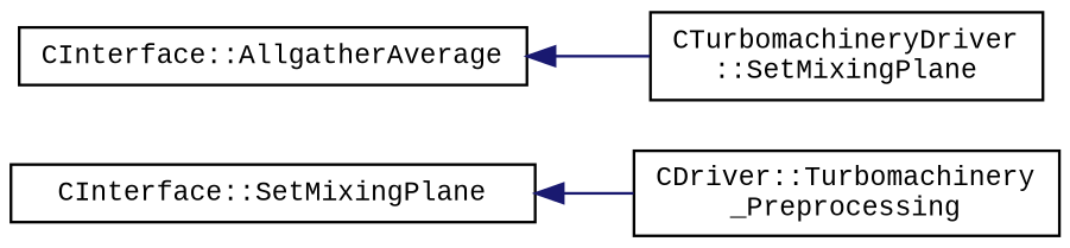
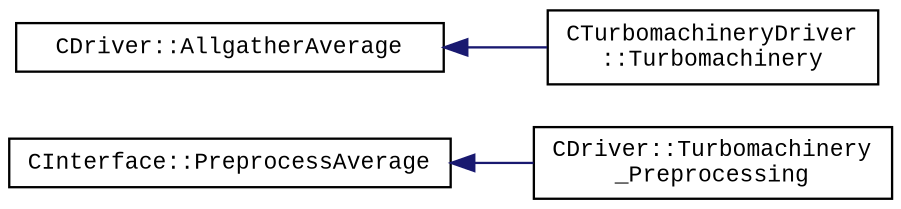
  digraph {
    fontname="Liberation Mono"
    rankdir=LR
    node [color=black fillcolor=white fontname="Liberation Mono" fontsize=10 shape=record style=filled]
    edge [color=midnightblue dir=back fontname="Liberation Mono" fontsize=10 labelfontname=Helvetica labelfontsize=10 style=solid]
-   n1 [height=0.2 label="CInterface::SetMixingPlane" width=0.4]
+   n1 [height=0.2 label="CInterface::PreprocessAverage" width=0.4]
    n2 [height=0.2 label="CDriver::Turbomachinery\l_Preprocessing" width=0.4]
-   n3 [height=0.2 label="CInterface::AllgatherAverage" width=0.4]
-   n4 [height=0.2 label="CTurbomachineryDriver\l::SetMixingPlane" width=0.4]
+   n3 [height=0.2 label="CDriver::AllgatherAverage" width=0.4]
+   n4 [height=0.2 label="CTurbomachineryDriver\l::Turbomachinery" width=0.4]
    n1 -> n2
    n3 -> n4
  }
